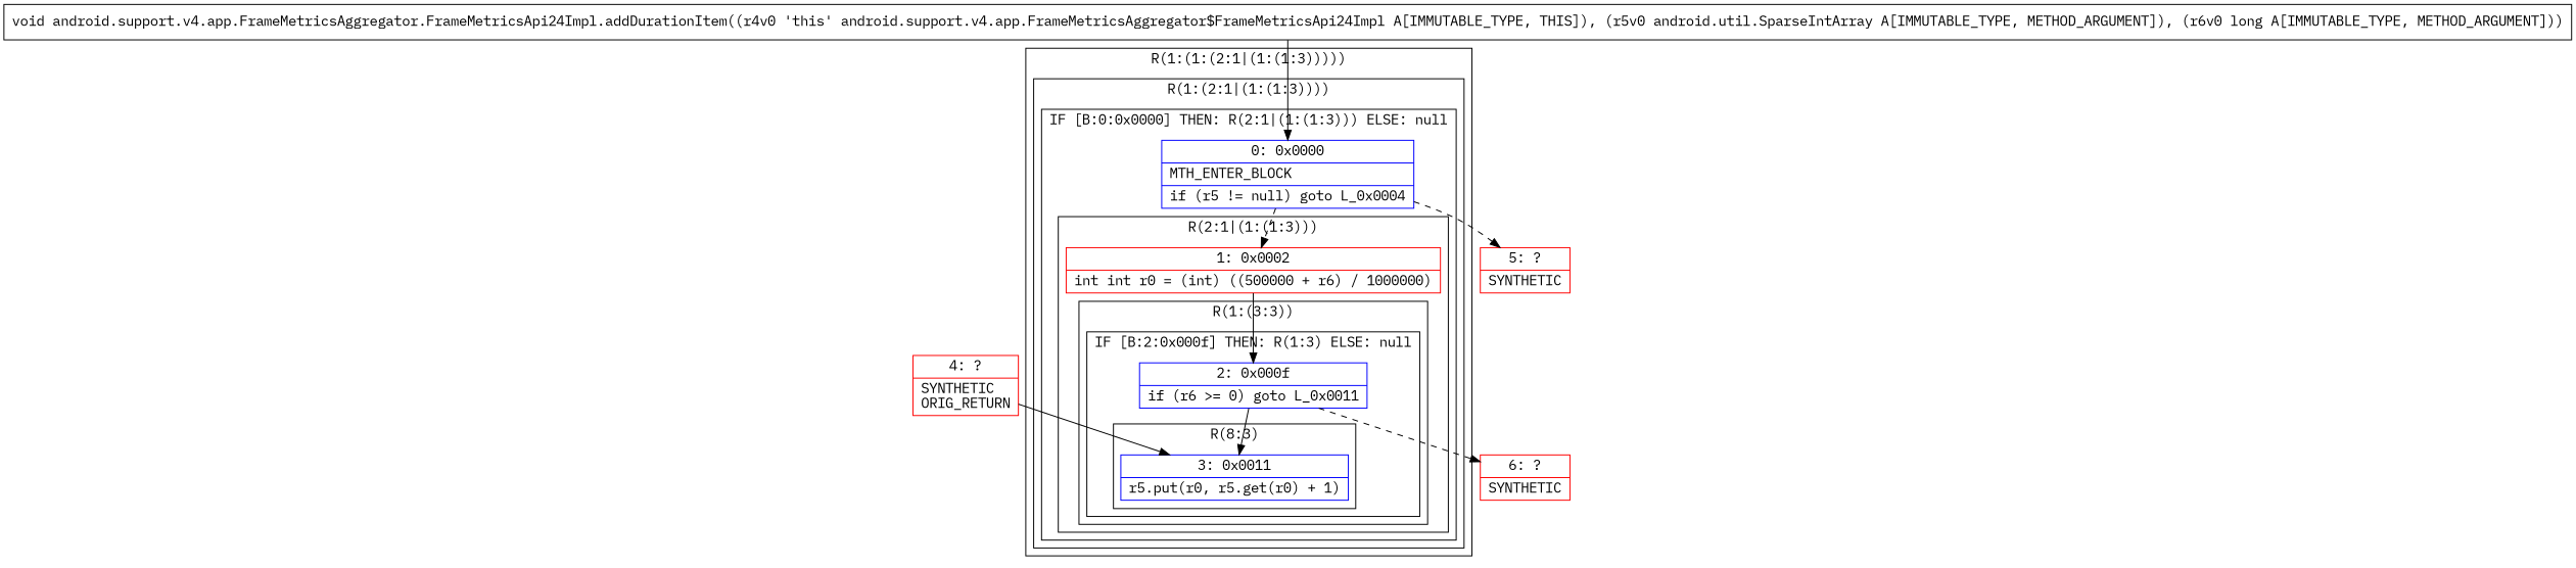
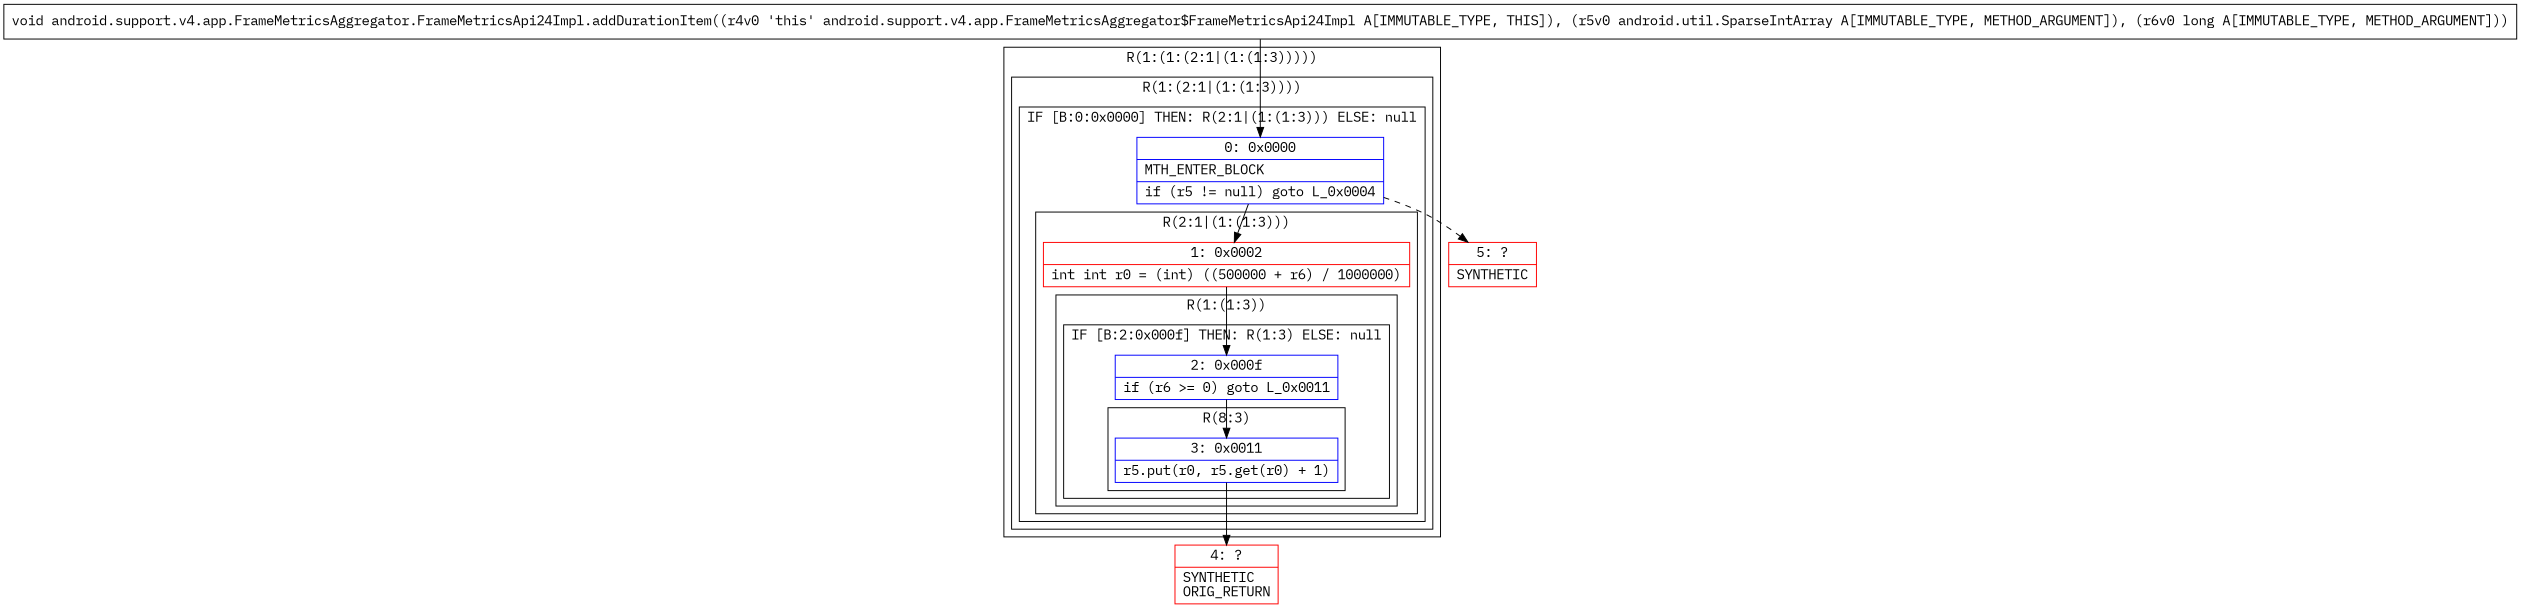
  digraph {
    fontname="IBM Plex Mono"
    node [color=red fontname="IBM Plex Mono" shape=record]
    edge [fontname="IBM Plex Mono"]
    n1 [color=blue label="{3\:\ 0x0011|r5.put(r0, r5.get(r0) + 1)\l}"]
    n2 [color=blue label="{2\:\ 0x000f|if (r6 \>= 0) goto L_0x0011\l}"]
    n3 [label="{1\:\ 0x0002|int int r0 = (int) ((500000 + r6) \/ 1000000)\l}"]
    n4 [color=blue label="{0\:\ 0x0000|MTH_ENTER_BLOCK\l|if (r5 != null) goto L_0x0004\l}"]
    n5 [label="{4\:\ ?|SYNTHETIC\lORIG_RETURN\l}"]
-   n6 [label="{6\:\ ?|SYNTHETIC\l}"]
    n7 [label="{5\:\ ?|SYNTHETIC\l}"]
    n8 [label="{void android.support.v4.app.FrameMetricsAggregator.FrameMetricsApi24Impl.addDurationItem((r4v0 'this' android.support.v4.app.FrameMetricsAggregator$FrameMetricsApi24Impl A[IMMUTABLE_TYPE, THIS]), (r5v0 android.util.SparseIntArray A[IMMUTABLE_TYPE, METHOD_ARGUMENT]), (r6v0 long A[IMMUTABLE_TYPE, METHOD_ARGUMENT])) }" color=""]
    subgraph cluster_1 {
      label="R(1:(1:(2:1|(1:(1:3)))))"
      subgraph cluster_2 {
        label="R(1:(2:1|(1:(1:3))))"
        subgraph cluster_3 {
          label="IF [B:0:0x0000] THEN: R(2:1|(1:(1:3))) ELSE: null"
          n4
          subgraph cluster_4 {
            label="R(2:1|(1:(1:3)))"
            n3
            subgraph cluster_5 {
-             label="R(1:(3:3))"
+             label="R(1:(1:3))"
              subgraph cluster_6 {
                label="IF [B:2:0x000f] THEN: R(1:3) ELSE: null"
                n2
                subgraph cluster_7 {
                  label="R(8:3)"
                  n1
                }
              }
            }
          }
        }
      }
    }
-   n5 -> n1
+   n1 -> n5
    n2 -> n1
-   n2 -> n6 [style=dashed]
    n3 -> n2
-   n4 -> n3 [style=dashed]
+   n4 -> n3
    n4 -> n7 [style=dashed]
    n8 -> n4
  }
